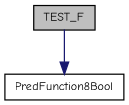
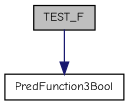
  digraph {
    rankdir=TB
    fontname="Comic Neue"
    node [color=black fontname="Comic Neue" fontsize=10 shape=record]
    n1 [fillcolor=grey75 fontcolor=black height=0.2 label=TEST_F style=filled width=0.4]
-   n2 [height=0.2 label=PredFunction8Bool width=0.4]
+   n2 [height=0.2 label=PredFunction3Bool width=0.4]
    n1 -> n2 [color=midnightblue fontname="Comic Neue" fontsize=10 labelfontname=Helvetica labelfontsize=10 style=solid]
  }
